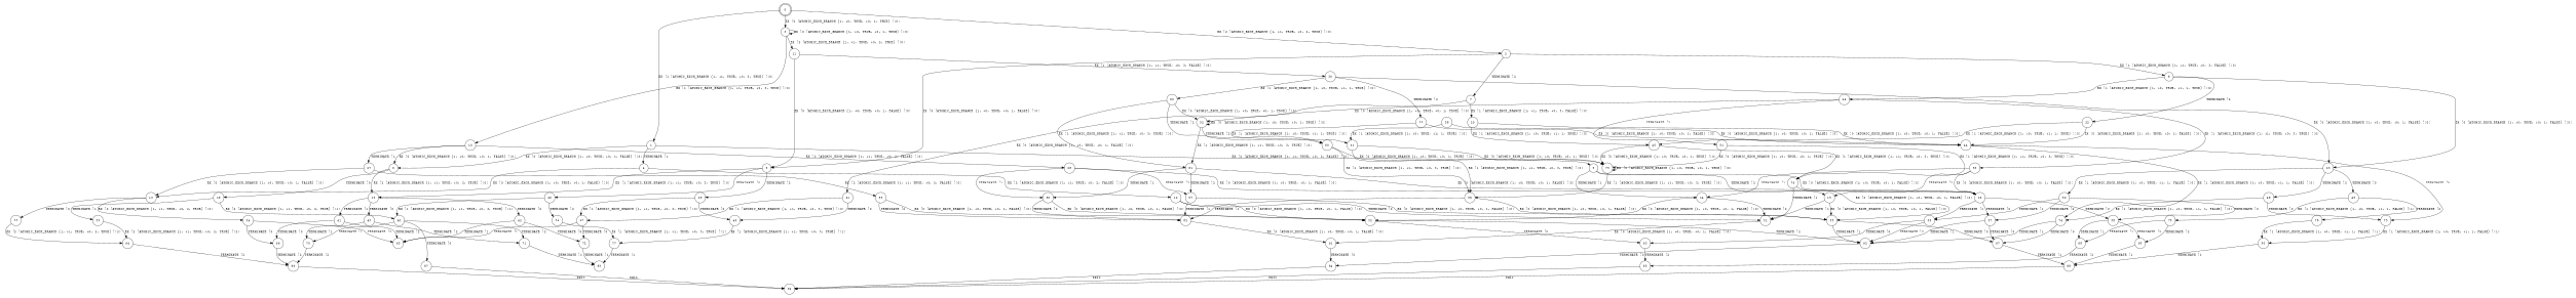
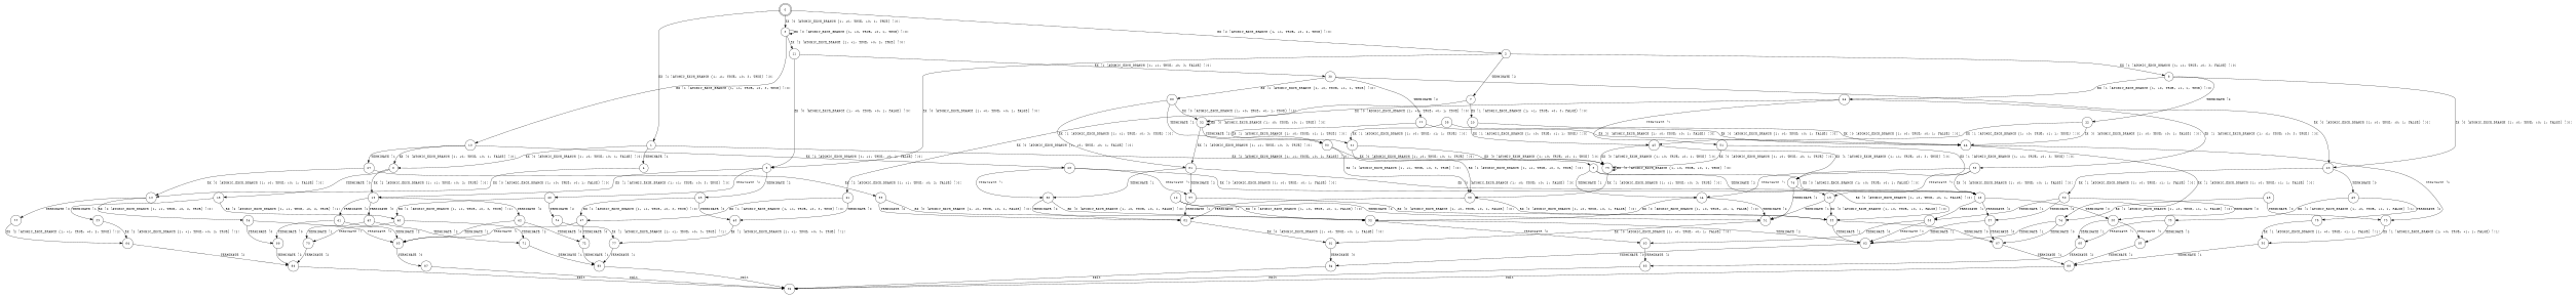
  digraph {
    fontname="Courier Prime"
    node [fontname="Courier Prime" shape=circle]
    edge [fontname="Courier Prime"]
    0 [peripheries=2]
    1
    2
    3
    4
    5
    6
    7
    8
    9
    10
    11
    12
    13
    14
    15
    16
    18
    19
    20
    21
    22
    23
    24
    25
    26
    27
    28
    30
    31
    32
    33
    34
    35
    36
    37
    38
    39
    40
    41
    42
    43
    44
    45
    46
    47
    48
    49
    50
    51
    52
    53
    54
    55
    56
    57
    59
    60
    61
    62
    63
    64
    65
    66
    67
    68
    69
    70
    71
    72
    73
    74
    75
    76
    77
    78
    79
    80
    81
    82
    58
    83
    84
    85
    86
    87
    88
    89
    90
    n90 [label=98]
    92
    0 -> 1 [label="EX !1 !ATOMIC_EXCH_BRANCH (1, +1, TRUE, +0, 3, TRUE) !:0:"]
    0 -> 2 [label="EX !2 !ATOMIC_EXCH_BRANCH (1, +1, TRUE, +0, 2, TRUE) !:0:"]
    0 -> 3 [label="EX !0 !ATOMIC_EXCH_BRANCH (1, +0, TRUE, +0, 1, TRUE) !:0:"]
    1 -> 4 [label="TERMINATE !1"]
    1 -> 5 [label="EX !2 !ATOMIC_EXCH_BRANCH (1, +1, TRUE, +0, 2, FALSE) !:0:"]
    1 -> 6 [label="EX !0 !ATOMIC_EXCH_BRANCH (1, +0, TRUE, +0, 1, FALSE) !:0:"]
    2 -> 7 [label="TERMINATE !2"]
    2 -> 8 [label="EX !1 !ATOMIC_EXCH_BRANCH (1, +1, TRUE, +0, 3, FALSE) !:0:"]
    2 -> 9 [label="EX !0 !ATOMIC_EXCH_BRANCH (1, +0, TRUE, +0, 1, FALSE) !:0:"]
    3 -> 3 [label="EX !0 !ATOMIC_EXCH_BRANCH (1, +0, TRUE, +0, 1, TRUE) !:0:"]
    3 -> 10 [label="EX !1 !ATOMIC_EXCH_BRANCH (1, +1, TRUE, +0, 3, TRUE) !:0:"]
    3 -> 11 [label="EX !2 !ATOMIC_EXCH_BRANCH (1, +1, TRUE, +0, 2, TRUE) !:0:"]
-   4 -> 12 [label="EX !2 !ATOMIC_EXCH_BRANCH (1, +1, TRUE, +0, 2, FALSE) !:0:"]
    4 -> 13 [label="EX !0 !ATOMIC_EXCH_BRANCH (1, +0, TRUE, +0, 1, FALSE) !:0:"]
    5 -> 14 [label="TERMINATE !1"]
    5 -> 15 [label="TERMINATE !2"]
    5 -> 16 [label="EX !0 !ATOMIC_EXCH_BRANCH (1, +0, TRUE, +0, 1, FALSE) !:0:"]
    6 -> 18 [label="TERMINATE !0"]
    6 -> 19 [label="EX !2 !ATOMIC_EXCH_BRANCH (1, +1, TRUE, +0, 2, TRUE) !:0:"]
    7 -> 20 [label="EX !1 !ATOMIC_EXCH_BRANCH (1, +1, TRUE, +0, 3, FALSE) !:0:"]
    7 -> 21 [label="EX !0 !ATOMIC_EXCH_BRANCH (1, +0, TRUE, +0, 1, FALSE) !:0:"]
    8 -> 22 [label="TERMINATE !2"]
    8 -> 23 [label="EX !0 !ATOMIC_EXCH_BRANCH (1, +0, TRUE, +0, 1, FALSE) !:0:"]
    8 -> 24 [label="EX !1 !ATOMIC_EXCH_BRANCH (1, +0, TRUE, +1, 1, TRUE) !:0:"]
    9 -> 19 [label="EX !1 !ATOMIC_EXCH_BRANCH (1, +1, TRUE, +0, 3, TRUE) !:0:"]
    9 -> 25 [label="TERMINATE !2"]
    9 -> 26 [label="TERMINATE !0"]
    10 -> 6 [label="EX !0 !ATOMIC_EXCH_BRANCH (1, +0, TRUE, +0, 1, FALSE) !:0:"]
    10 -> 27 [label="TERMINATE !1"]
    10 -> 28 [label="EX !2 !ATOMIC_EXCH_BRANCH (1, +1, TRUE, +0, 2, FALSE) !:0:"]
    11 -> 9 [label="EX !0 !ATOMIC_EXCH_BRANCH (1, +0, TRUE, +0, 1, FALSE) !:0:"]
    11 -> 30 [label="EX !1 !ATOMIC_EXCH_BRANCH (1, +1, TRUE, +0, 3, FALSE) !:0:"]
    12 -> 31 [label="TERMINATE !2"]
    12 -> 32 [label="EX !0 !ATOMIC_EXCH_BRANCH (1, +0, TRUE, +0, 1, FALSE) !:0:"]
    13 -> 33 [label="TERMINATE !0"]
    13 -> 34 [label="EX !2 !ATOMIC_EXCH_BRANCH (1, +1, TRUE, +0, 2, TRUE) !:0:"]
    14 -> 31 [label="TERMINATE !2"]
    14 -> 32 [label="EX !0 !ATOMIC_EXCH_BRANCH (1, +0, TRUE, +0, 1, FALSE) !:0:"]
    15 -> 31 [label="TERMINATE !1"]
    15 -> 35 [label="EX !0 !ATOMIC_EXCH_BRANCH (1, +0, TRUE, +0, 1, FALSE) !:0:"]
    16 -> 36 [label="TERMINATE !1"]
    16 -> 37 [label="TERMINATE !2"]
    16 -> 38 [label="TERMINATE !0"]
    18 -> 39 [label="TERMINATE !1"]
    18 -> 40 [label="EX !2 !ATOMIC_EXCH_BRANCH (1, +1, TRUE, +0, 2, TRUE) !:1:"]
    19 -> 41 [label="TERMINATE !1"]
    19 -> 42 [label="TERMINATE !2"]
    19 -> 43 [label="TERMINATE !0"]
    20 -> 44 [label="EX !0 !ATOMIC_EXCH_BRANCH (1, +0, TRUE, +0, 1, FALSE) !:0:"]
    20 -> 45 [label="EX !1 !ATOMIC_EXCH_BRANCH (1, +0, TRUE, +1, 1, TRUE) !:0:"]
    21 -> 46 [label="TERMINATE !0"]
    21 -> 47 [label="EX !1 !ATOMIC_EXCH_BRANCH (1, +1, TRUE, +0, 3, TRUE) !:0:"]
    22 -> 44 [label="EX !0 !ATOMIC_EXCH_BRANCH (1, +0, TRUE, +0, 1, FALSE) !:0:"]
    22 -> 45 [label="EX !1 !ATOMIC_EXCH_BRANCH (1, +0, TRUE, +1, 1, TRUE) !:0:"]
-   23 -> 48 [label="TERMINATE !2"]
    23 -> 49 [label="TERMINATE !0"]
    23 -> 50 [label="EX !1 !ATOMIC_EXCH_BRANCH (1, +0, TRUE, +1, 1, FALSE) !:0:"]
    24 -> 51 [label="TERMINATE !2"]
    24 -> 52 [label="EX !0 !ATOMIC_EXCH_BRANCH (1, +0, TRUE, +0, 1, TRUE) !:0:"]
    24 -> 53 [label="EX !1 !ATOMIC_EXCH_BRANCH (1, +1, TRUE, +0, 3, TRUE) !:0:"]
    25 -> 46 [label="TERMINATE !0"]
    25 -> 47 [label="EX !1 !ATOMIC_EXCH_BRANCH (1, +1, TRUE, +0, 3, TRUE) !:0:"]
    26 -> 40 [label="EX !1 !ATOMIC_EXCH_BRANCH (1, +1, TRUE, +0, 3, TRUE) !:1:"]
    26 -> 54 [label="TERMINATE !2"]
    27 -> 13 [label="EX !0 !ATOMIC_EXCH_BRANCH (1, +0, TRUE, +0, 1, FALSE) !:0:"]
    27 -> 55 [label="EX !2 !ATOMIC_EXCH_BRANCH (1, +1, TRUE, +0, 2, FALSE) !:0:"]
    28 -> 16 [label="EX !0 !ATOMIC_EXCH_BRANCH (1, +0, TRUE, +0, 1, FALSE) !:0:"]
    28 -> 56 [label="TERMINATE !1"]
    28 -> 57 [label="TERMINATE !2"]
    30 -> 23 [label="EX !0 !ATOMIC_EXCH_BRANCH (1, +0, TRUE, +0, 1, FALSE) !:0:"]
    30 -> 59 [label="TERMINATE !2"]
    30 -> 60 [label="EX !1 !ATOMIC_EXCH_BRANCH (1, +0, TRUE, +1, 1, TRUE) !:0:"]
    31 -> 61 [label="EX !0 !ATOMIC_EXCH_BRANCH (1, +0, TRUE, +0, 1, FALSE) !:0:"]
    32 -> 62 [label="TERMINATE !2"]
    32 -> 63 [label="TERMINATE !0"]
    33 -> 64 [label="EX !2 !ATOMIC_EXCH_BRANCH (1, +1, TRUE, +0, 2, TRUE) !:2:"]
    34 -> 65 [label="TERMINATE !2"]
    34 -> 66 [label="TERMINATE !0"]
    35 -> 62 [label="TERMINATE !1"]
    35 -> 67 [label="TERMINATE !0"]
    36 -> 62 [label="TERMINATE !2"]
    36 -> 63 [label="TERMINATE !0"]
    37 -> 62 [label="TERMINATE !1"]
    37 -> 67 [label="TERMINATE !0"]
    38 -> 68 [label="TERMINATE !1"]
    38 -> 69 [label="TERMINATE !2"]
    39 -> 64 [label="EX !2 !ATOMIC_EXCH_BRANCH (1, +1, TRUE, +0, 2, TRUE) !:2:"]
    40 -> 70 [label="TERMINATE !1"]
    40 -> 71 [label="TERMINATE !2"]
    41 -> 65 [label="TERMINATE !2"]
    41 -> 66 [label="TERMINATE !0"]
    42 -> 65 [label="TERMINATE !1"]
    42 -> 72 [label="TERMINATE !0"]
    43 -> 70 [label="TERMINATE !1"]
    43 -> 71 [label="TERMINATE !2"]
    44 -> 73 [label="TERMINATE !0"]
    44 -> 74 [label="EX !1 !ATOMIC_EXCH_BRANCH (1, +0, TRUE, +1, 1, FALSE) !:0:"]
    45 -> 75 [label="EX !0 !ATOMIC_EXCH_BRANCH (1, +0, TRUE, +0, 1, TRUE) !:0:"]
    45 -> 76 [label="EX !1 !ATOMIC_EXCH_BRANCH (1, +1, TRUE, +0, 3, TRUE) !:0:"]
    46 -> 77 [label="EX !1 !ATOMIC_EXCH_BRANCH (1, +1, TRUE, +0, 3, TRUE) !:1:"]
    47 -> 65 [label="TERMINATE !1"]
    47 -> 72 [label="TERMINATE !0"]
    48 -> 73 [label="TERMINATE !0"]
    48 -> 74 [label="EX !1 !ATOMIC_EXCH_BRANCH (1, +0, TRUE, +1, 1, FALSE) !:0:"]
    49 -> 78 [label="TERMINATE !2"]
    49 -> 79 [label="EX !1 !ATOMIC_EXCH_BRANCH (1, +0, TRUE, +1, 1, FALSE) !:1:"]
    50 -> 36 [label="TERMINATE !1"]
    50 -> 37 [label="TERMINATE !2"]
    50 -> 38 [label="TERMINATE !0"]
    51 -> 75 [label="EX !0 !ATOMIC_EXCH_BRANCH (1, +0, TRUE, +0, 1, TRUE) !:0:"]
    51 -> 76 [label="EX !1 !ATOMIC_EXCH_BRANCH (1, +1, TRUE, +0, 3, TRUE) !:0:"]
    52 -> 52 [label="EX !0 !ATOMIC_EXCH_BRANCH (1, +0, TRUE, +0, 1, TRUE) !:0:"]
    52 -> 80 [label="TERMINATE !2"]
    52 -> 81 [label="EX !1 !ATOMIC_EXCH_BRANCH (1, +1, TRUE, +0, 3, TRUE) !:0:"]
    53 -> 14 [label="TERMINATE !1"]
    53 -> 15 [label="TERMINATE !2"]
    53 -> 16 [label="EX !0 !ATOMIC_EXCH_BRANCH (1, +0, TRUE, +0, 1, FALSE) !:0:"]
    54 -> 77 [label="EX !1 !ATOMIC_EXCH_BRANCH (1, +1, TRUE, +0, 3, TRUE) !:1:"]
    55 -> 32 [label="EX !0 !ATOMIC_EXCH_BRANCH (1, +0, TRUE, +0, 1, FALSE) !:0:"]
    55 -> 82 [label="TERMINATE !2"]
    56 -> 32 [label="EX !0 !ATOMIC_EXCH_BRANCH (1, +0, TRUE, +0, 1, FALSE) !:0:"]
    56 -> 82 [label="TERMINATE !2"]
    57 -> 35 [label="EX !0 !ATOMIC_EXCH_BRANCH (1, +0, TRUE, +0, 1, FALSE) !:0:"]
    57 -> 82 [label="TERMINATE !1"]
    59 -> 44 [label="EX !0 !ATOMIC_EXCH_BRANCH (1, +0, TRUE, +0, 1, FALSE) !:0:"]
    59 -> 83 [label="EX !1 !ATOMIC_EXCH_BRANCH (1, +0, TRUE, +1, 1, TRUE) !:0:"]
    60 -> 52 [label="EX !0 !ATOMIC_EXCH_BRANCH (1, +0, TRUE, +0, 1, TRUE) !:0:"]
    60 -> 80 [label="TERMINATE !2"]
    60 -> 81 [label="EX !1 !ATOMIC_EXCH_BRANCH (1, +1, TRUE, +0, 3, TRUE) !:0:"]
    61 -> 84 [label="TERMINATE !0"]
    62 -> 84 [label="TERMINATE !0"]
    63 -> 85 [label="TERMINATE !2"]
    64 -> 86 [label="TERMINATE !2"]
-   40 -> 87 [label="TERMINATE !0"]
+   65 -> 87 [label="TERMINATE !0"]
    66 -> 86 [label="TERMINATE !2"]
    67 -> 88 [label="TERMINATE !1"]
    68 -> 85 [label="TERMINATE !2"]
    69 -> 88 [label="TERMINATE !1"]
    70 -> 86 [label="TERMINATE !2"]
    71 -> 89 [label="TERMINATE !1"]
    72 -> 89 [label="TERMINATE !1"]
    73 -> 90 [label="EX !1 !ATOMIC_EXCH_BRANCH (1, +0, TRUE, +1, 1, FALSE) !:1:"]
    74 -> 62 [label="TERMINATE !1"]
    74 -> 67 [label="TERMINATE !0"]
    75 -> 75 [label="EX !0 !ATOMIC_EXCH_BRANCH (1, +0, TRUE, +0, 1, TRUE) !:0:"]
    75 -> n90 [label="EX !1 !ATOMIC_EXCH_BRANCH (1, +1, TRUE, +0, 3, TRUE) !:0:"]
    76 -> 31 [label="TERMINATE !1"]
    76 -> 35 [label="EX !0 !ATOMIC_EXCH_BRANCH (1, +0, TRUE, +0, 1, FALSE) !:0:"]
    77 -> 89 [label="TERMINATE !1"]
    78 -> 90 [label="EX !1 !ATOMIC_EXCH_BRANCH (1, +0, TRUE, +1, 1, FALSE) !:1:"]
    79 -> 68 [label="TERMINATE !1"]
    79 -> 69 [label="TERMINATE !2"]
    80 -> 75 [label="EX !0 !ATOMIC_EXCH_BRANCH (1, +0, TRUE, +0, 1, TRUE) !:0:"]
    80 -> n90 [label="EX !1 !ATOMIC_EXCH_BRANCH (1, +1, TRUE, +0, 3, TRUE) !:0:"]
    81 -> 16 [label="EX !0 !ATOMIC_EXCH_BRANCH (1, +0, TRUE, +0, 1, FALSE) !:0:"]
    81 -> 56 [label="TERMINATE !1"]
    81 -> 57 [label="TERMINATE !2"]
    82 -> 61 [label="EX !0 !ATOMIC_EXCH_BRANCH (1, +0, TRUE, +0, 1, FALSE) !:0:"]
    58 -> 44 [label="EX !0 !ATOMIC_EXCH_BRANCH (1, +0, TRUE, +0, 1, FALSE) !:0:"]
    58 -> 83 [label="EX !1 !ATOMIC_EXCH_BRANCH (1, +0, TRUE, +1, 1, TRUE) !:0:"]
    83 -> 75 [label="EX !0 !ATOMIC_EXCH_BRANCH (1, +0, TRUE, +0, 1, TRUE) !:0:"]
    83 -> n90 [label="EX !1 !ATOMIC_EXCH_BRANCH (1, +1, TRUE, +0, 3, TRUE) !:0:"]
    84 -> 92 [label=exit]
    85 -> 92 [label=exit]
    86 -> 92 [label=exit]
    87 -> 92 [label=exit]
    88 -> 92 [label=exit]
+   89 -> 92 [label=exit]
    90 -> 88 [label="TERMINATE !1"]
    n90 -> 35 [label="EX !0 !ATOMIC_EXCH_BRANCH (1, +0, TRUE, +0, 1, FALSE) !:0:"]
    n90 -> 82 [label="TERMINATE !1"]
  }
